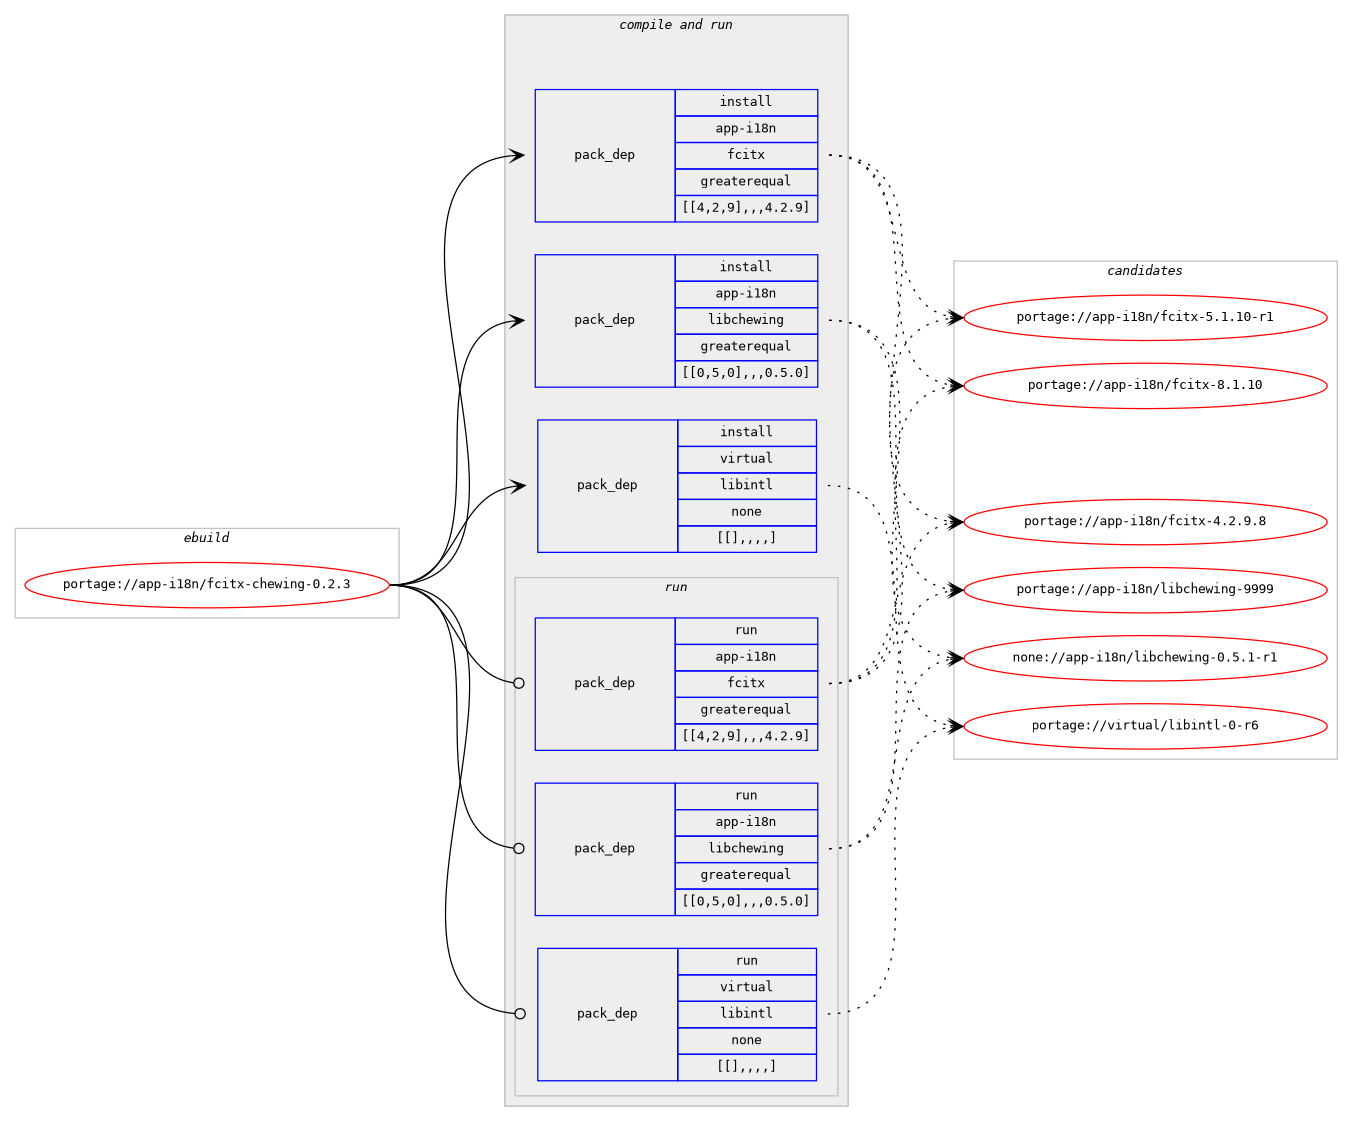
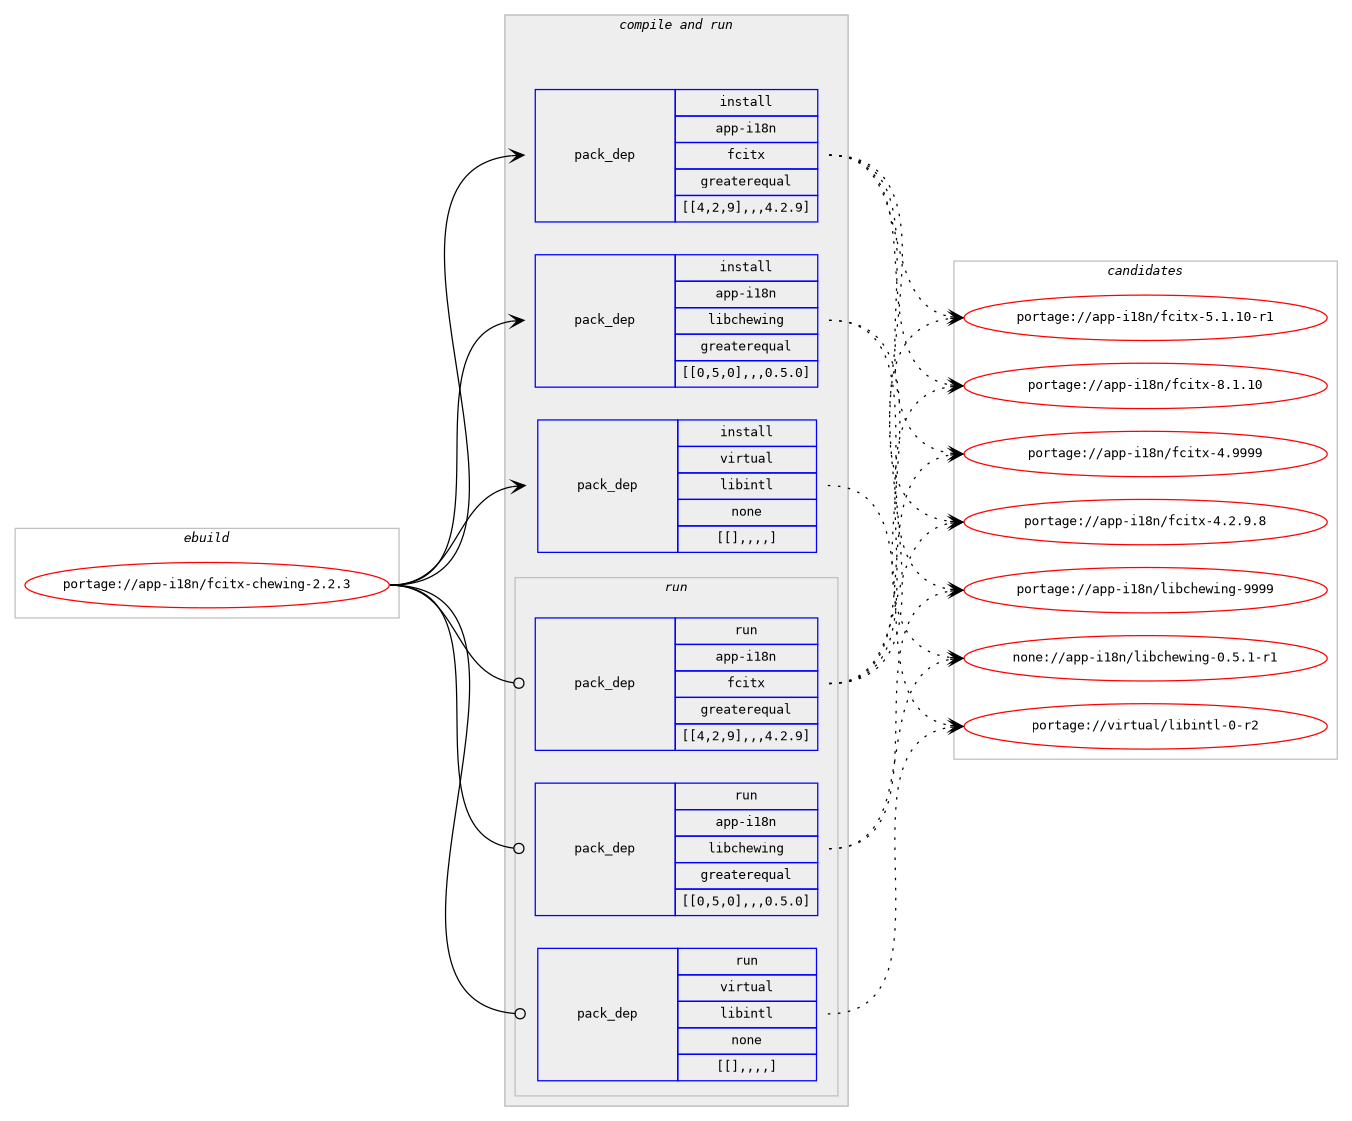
  digraph {
    compound=true
    concentrate=true
    fontname="DejaVu Sans Mono"
    fontsize=10
    newrank=true
    rankdir=LR
    ranksep=1.5
    node [color=red fontname="DejaVu Sans Mono" fontsize=10]
    edge [arrowhead=vee fontname="DejaVu Sans Mono" headport=w style=dotted tailport=e weight=100]
-   n1 [label="portage://app-i18n/fcitx-chewing-0.2.3" width=4]
+   n1 [label="portage://app-i18n/fcitx-chewing-2.2.3" width=4]
    n2 [color=blue label=<<TABLE BORDER="0" CELLBORDER="1" CELLSPACING="0" CELLPADDING="4" WIDTH="220"><TR><TD ROWSPAN="6" CELLPADDING="30">pack_dep</TD></TR><TR><TD WIDTH="110">install</TD></TR><TR><TD>app-i18n</TD></TR><TR><TD>fcitx</TD></TR><TR><TD>greaterequal</TD></TR><TR><TD>[[4,2,9],,,4.2.9]</TD></TR></TABLE>> shape=none]
    n3 [color=blue label=<<TABLE BORDER="0" CELLBORDER="1" CELLSPACING="0" CELLPADDING="4" WIDTH="220"><TR><TD ROWSPAN="6" CELLPADDING="30">pack_dep</TD></TR><TR><TD WIDTH="110">install</TD></TR><TR><TD>app-i18n</TD></TR><TR><TD>libchewing</TD></TR><TR><TD>greaterequal</TD></TR><TR><TD>[[0,5,0],,,0.5.0]</TD></TR></TABLE>> shape=none]
    n4 [color=blue label=<<TABLE BORDER="0" CELLBORDER="1" CELLSPACING="0" CELLPADDING="4" WIDTH="220"><TR><TD ROWSPAN="6" CELLPADDING="30">pack_dep</TD></TR><TR><TD WIDTH="110">install</TD></TR><TR><TD>virtual</TD></TR><TR><TD>libintl</TD></TR><TR><TD>none</TD></TR><TR><TD>[[],,,,]</TD></TR></TABLE>> shape=none]
    n5 [color=blue label=<<TABLE BORDER="0" CELLBORDER="1" CELLSPACING="0" CELLPADDING="4" WIDTH="220"><TR><TD ROWSPAN="6" CELLPADDING="30">pack_dep</TD></TR><TR><TD WIDTH="110">run</TD></TR><TR><TD>app-i18n</TD></TR><TR><TD>fcitx</TD></TR><TR><TD>greaterequal</TD></TR><TR><TD>[[4,2,9],,,4.2.9]</TD></TR></TABLE>> shape=none]
    n6 [color=blue label=<<TABLE BORDER="0" CELLBORDER="1" CELLSPACING="0" CELLPADDING="4" WIDTH="220"><TR><TD ROWSPAN="6" CELLPADDING="30">pack_dep</TD></TR><TR><TD WIDTH="110">run</TD></TR><TR><TD>app-i18n</TD></TR><TR><TD>libchewing</TD></TR><TR><TD>greaterequal</TD></TR><TR><TD>[[0,5,0],,,0.5.0]</TD></TR></TABLE>> shape=none]
    n7 [color=blue label=<<TABLE BORDER="0" CELLBORDER="1" CELLSPACING="0" CELLPADDING="4" WIDTH="220"><TR><TD ROWSPAN="6" CELLPADDING="30">pack_dep</TD></TR><TR><TD WIDTH="110">run</TD></TR><TR><TD>virtual</TD></TR><TR><TD>libintl</TD></TR><TR><TD>none</TD></TR><TR><TD>[[],,,,]</TD></TR></TABLE>> shape=none]
    n8 [label="portage://app-i18n/fcitx-5.1.10-r1" width=4]
    n9 [label="portage://app-i18n/fcitx-8.1.10" width=4]
+   n10 [label="portage://app-i18n/fcitx-4.9999" width=4]
    n11 [label="portage://app-i18n/fcitx-4.2.9.8" width=4]
    n12 [label="portage://app-i18n/libchewing-9999" width=4]
    n13 [label="none://app-i18n/libchewing-0.5.1-r1" width=4]
-   n14 [label="portage://virtual/libintl-0-r6" width=4]
+   n14 [label="portage://virtual/libintl-0-r2" width=4]
    subgraph cluster_1 {
      color=gray
      label=<<i>ebuild</i>>
      n1
    }
    subgraph cluster_2 {
      color=gray
      label=<<i>dependencies</i>>
      subgraph cluster_3 {
        color=gray
        fillcolor="#eeeeee"
        label=<<i>compile</i>>
        style=filled
        subgraph sub_4 {
          color=gray
          fillcolor="#eeeeee"
          label=<<i>compile</i>>
          style=filled
          n2
        }
        subgraph sub_5 {
          color=gray
          fillcolor="#eeeeee"
          label=<<i>compile</i>>
          style=filled
          n3
        }
        subgraph sub_6 {
          color=gray
          fillcolor="#eeeeee"
          label=<<i>compile</i>>
          style=filled
          n4
        }
      }
      subgraph cluster_7 {
        color=gray
        fillcolor="#eeeeee"
        label=<<i>compile and run</i>>
        style=filled
      }
      subgraph cluster_8 {
        color=gray
        fillcolor="#eeeeee"
        label=<<i>run</i>>
        style=filled
        subgraph sub_9 {
          color=gray
          fillcolor="#eeeeee"
          label=<<i>run</i>>
          style=filled
          n5
        }
        subgraph sub_10 {
          color=gray
          fillcolor="#eeeeee"
          label=<<i>run</i>>
          style=filled
          n6
        }
        subgraph sub_11 {
          color=gray
          fillcolor="#eeeeee"
          label=<<i>run</i>>
          style=filled
          n7
        }
      }
    }
    subgraph cluster_12 {
      color=gray
      label=<<i>candidates</i>>
      rank=same
      subgraph sub_13 {
        color=black
        label=<<i>candidates</i>>
        nodesep=1
        rank=same
        n8
        n9
+       n10
        n11
      }
      subgraph sub_14 {
        color=black
        label=<<i>candidates</i>>
        nodesep=1
        rank=same
        n12
        n13
      }
      subgraph sub_15 {
        color=black
        label=<<i>candidates</i>>
        nodesep=1
        rank=same
        n14
      }
      subgraph sub_16 {
        color=black
        label=<<i>candidates</i>>
        nodesep=1
        rank=same
        n8
        n9
+       n10
        n11
      }
      subgraph sub_17 {
        color=black
        label=<<i>candidates</i>>
        nodesep=1
        rank=same
        n12
        n13
      }
      subgraph sub_18 {
        color=black
        label=<<i>candidates</i>>
        nodesep=1
        rank=same
        n14
      }
    }
    n1 -> n2 [style=solid weight=20]
    n1 -> n3 [style=solid weight=20]
    n1 -> n4 [style=solid weight=20]
    n1 -> n5 [arrowhead=odot style=solid weight=20]
    n1 -> n6 [arrowhead=odot style=solid weight=20]
    n1 -> n7 [arrowhead=odot style=solid weight=20]
    n2 -> n8
    n2 -> n9
+   n2 -> n10
    n2 -> n11
    n3 -> n12
    n3 -> n13
    n4 -> n14
    n5 -> n8
    n5 -> n9
+   n5 -> n10
    n5 -> n11
    n6 -> n12
    n6 -> n13
    n7 -> n14
  }
